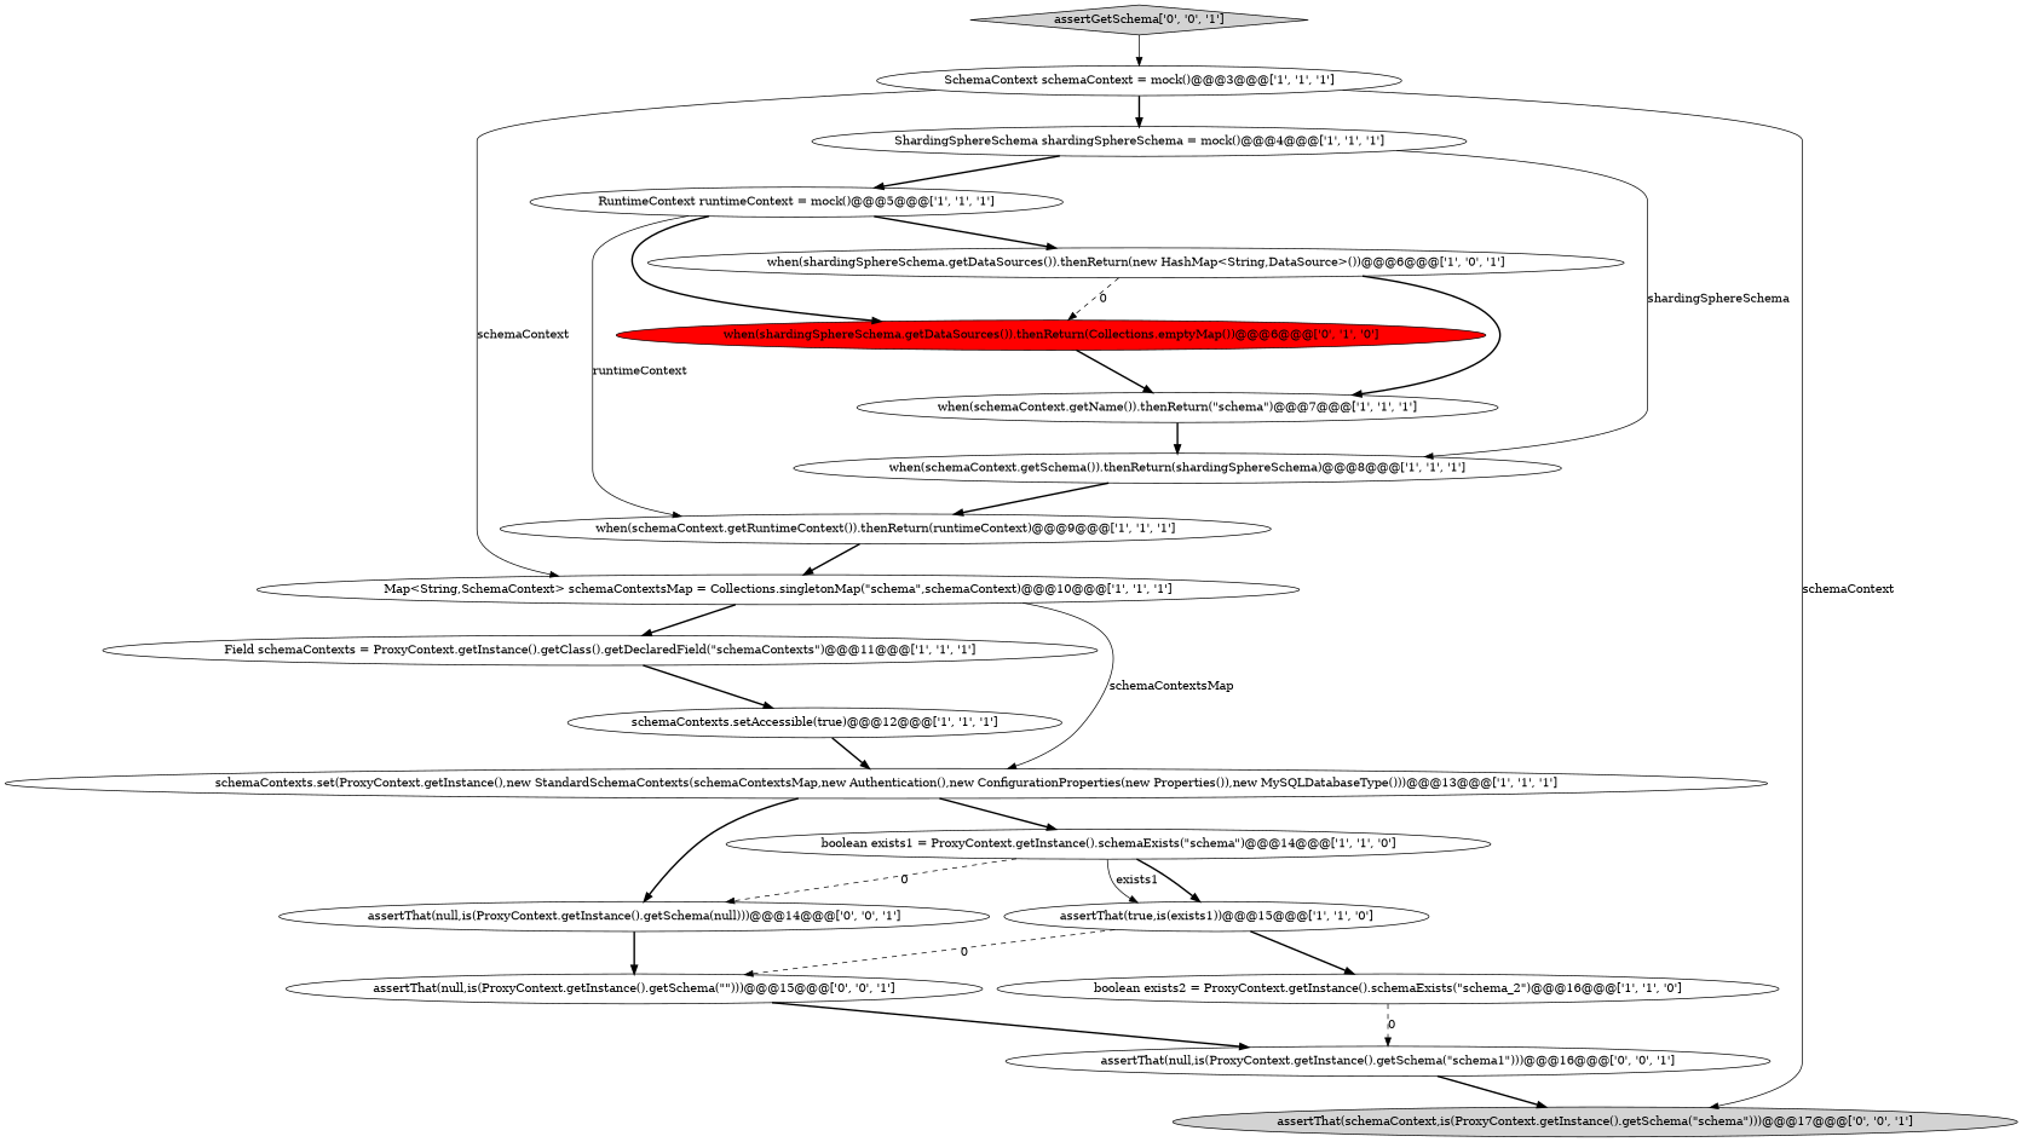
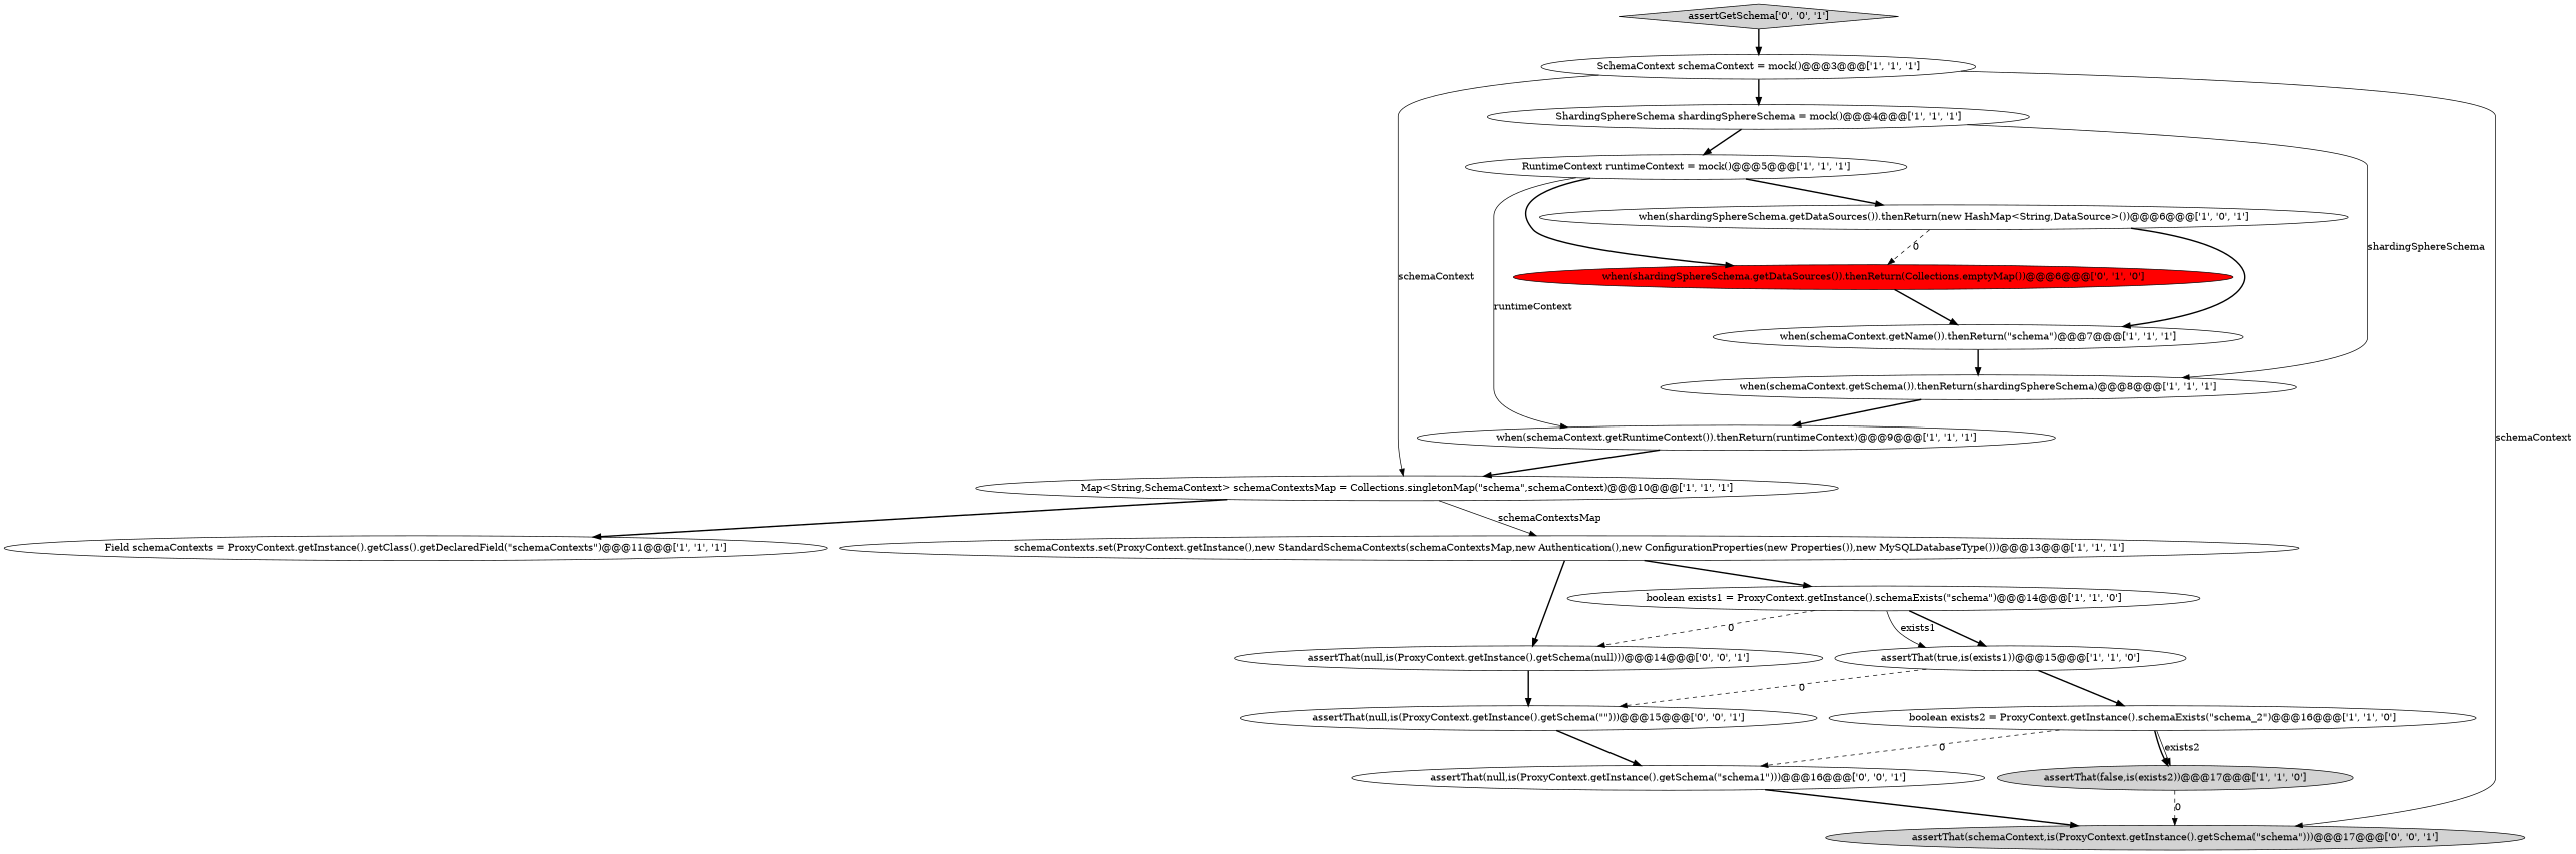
  digraph {
    node [fillcolor=white shape=ellipse style=filled]
    edge [style=bold]
    n1 [label="SchemaContext schemaContext = mock()@@@3@@@['1', '1', '1']"]
    n2 [label="Map<String,SchemaContext> schemaContextsMap = Collections.singletonMap(\"schema\",schemaContext)@@@10@@@['1', '1', '1']"]
    n3 [label="ShardingSphereSchema shardingSphereSchema = mock()@@@4@@@['1', '1', '1']"]
    n4 [fillcolor=lightgray label="assertThat(schemaContext,is(ProxyContext.getInstance().getSchema(\"schema\")))@@@17@@@['0', '0', '1']"]
    n5 [label="schemaContexts.set(ProxyContext.getInstance(),new StandardSchemaContexts(schemaContextsMap,new Authentication(),new ConfigurationProperties(new Properties()),new MySQLDatabaseType()))@@@13@@@['1', '1', '1']"]
    n6 [label="Field schemaContexts = ProxyContext.getInstance().getClass().getDeclaredField(\"schemaContexts\")@@@11@@@['1', '1', '1']"]
    n7 [label="RuntimeContext runtimeContext = mock()@@@5@@@['1', '1', '1']"]
    n8 [label="when(schemaContext.getSchema()).thenReturn(shardingSphereSchema)@@@8@@@['1', '1', '1']"]
    n9 [label="boolean exists1 = ProxyContext.getInstance().schemaExists(\"schema\")@@@14@@@['1', '1', '0']"]
    n10 [label="assertThat(null,is(ProxyContext.getInstance().getSchema(null)))@@@14@@@['0', '0', '1']"]
-   n11 [label="schemaContexts.setAccessible(true)@@@12@@@['1', '1', '1']"]
    n12 [label="when(schemaContext.getRuntimeContext()).thenReturn(runtimeContext)@@@9@@@['1', '1', '1']"]
    n13 [fillcolor=red label="when(shardingSphereSchema.getDataSources()).thenReturn(Collections.emptyMap())@@@6@@@['0', '1', '0']"]
    n14 [label="when(shardingSphereSchema.getDataSources()).thenReturn(new HashMap<String,DataSource>())@@@6@@@['1', '0', '1']"]
    n15 [label="assertThat(null,is(ProxyContext.getInstance().getSchema(\"schema1\")))@@@16@@@['0', '0', '1']"]
    n16 [label="assertThat(true,is(exists1))@@@15@@@['1', '1', '0']"]
    n17 [label="assertThat(null,is(ProxyContext.getInstance().getSchema(\"\")))@@@15@@@['0', '0', '1']"]
    n18 [label="boolean exists2 = ProxyContext.getInstance().schemaExists(\"schema_2\")@@@16@@@['1', '1', '0']"]
    n19 [label="when(schemaContext.getName()).thenReturn(\"schema\")@@@7@@@['1', '1', '1']"]
+   n20 [fillcolor=lightgray label="assertThat(false,is(exists2))@@@17@@@['1', '1', '0']"]
    n21 [fillcolor=lightgray label="assertGetSchema['0', '0', '1']" shape=diamond]
    n1 -> n2 [label=schemaContext style=solid]
    n1 -> n3
    n1 -> n4 [label=schemaContext style=solid]
    n2 -> n5 [label=schemaContextsMap style=solid]
    n2 -> n6
    n3 -> n7
    n3 -> n8 [label=shardingSphereSchema style=solid]
    n5 -> n9
    n5 -> n10
-   n6 -> n11
    n7 -> n12 [label=runtimeContext style=solid]
    n7 -> n13
    n7 -> n14
    n8 -> n12
    n9 -> n10 [label=0 style=dashed]
    n9 -> n16
    n9 -> n16 [label=exists1 style=solid]
    n10 -> n17
-   n11 -> n5
    n12 -> n2
    n13 -> n19
    n14 -> n13 [label=0 style=dashed]
    n14 -> n19
    n15 -> n4
    n16 -> n17 [label=0 style=dashed]
    n16 -> n18
    n17 -> n15
    n18 -> n15 [label=0 style=dashed]
+   n18 -> n20 [label=exists2 style=solid]
+   n18 -> n20
    n19 -> n8
-   n21 -> n1 [style=solid]
+   n20 -> n4 [label=0 style=dashed]
+   n21 -> n1
  }
